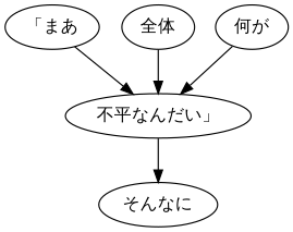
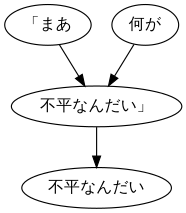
  digraph {
    n1 [label="「まあ"]
    n2 [label="不平なんだい」"]
-   n3 [label="そんなに"]
-   n4 [label="全体"]
+   n3 [label="不平なんだい"]
    n5 [label="何が"]
    n1 -> n2
    n2 -> n3
-   n4 -> n2
    n5 -> n2
  }
